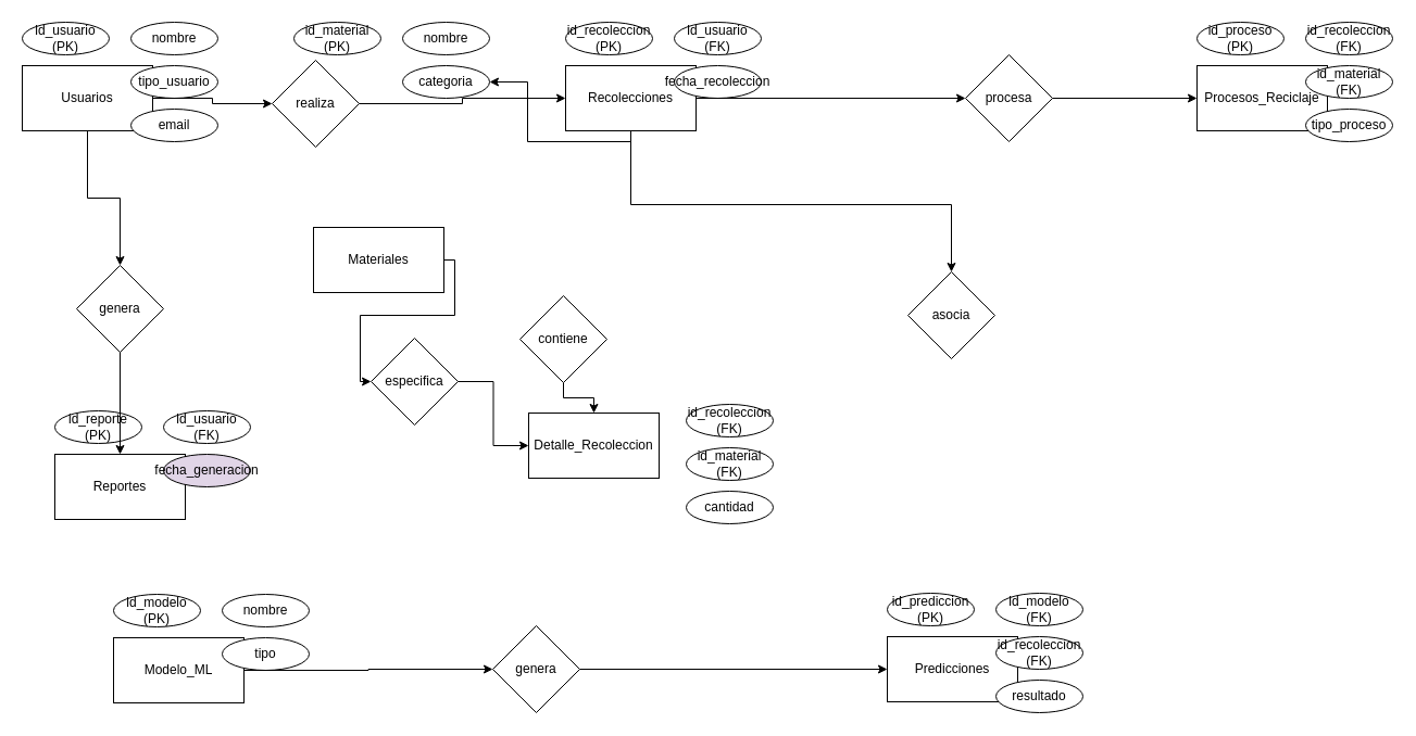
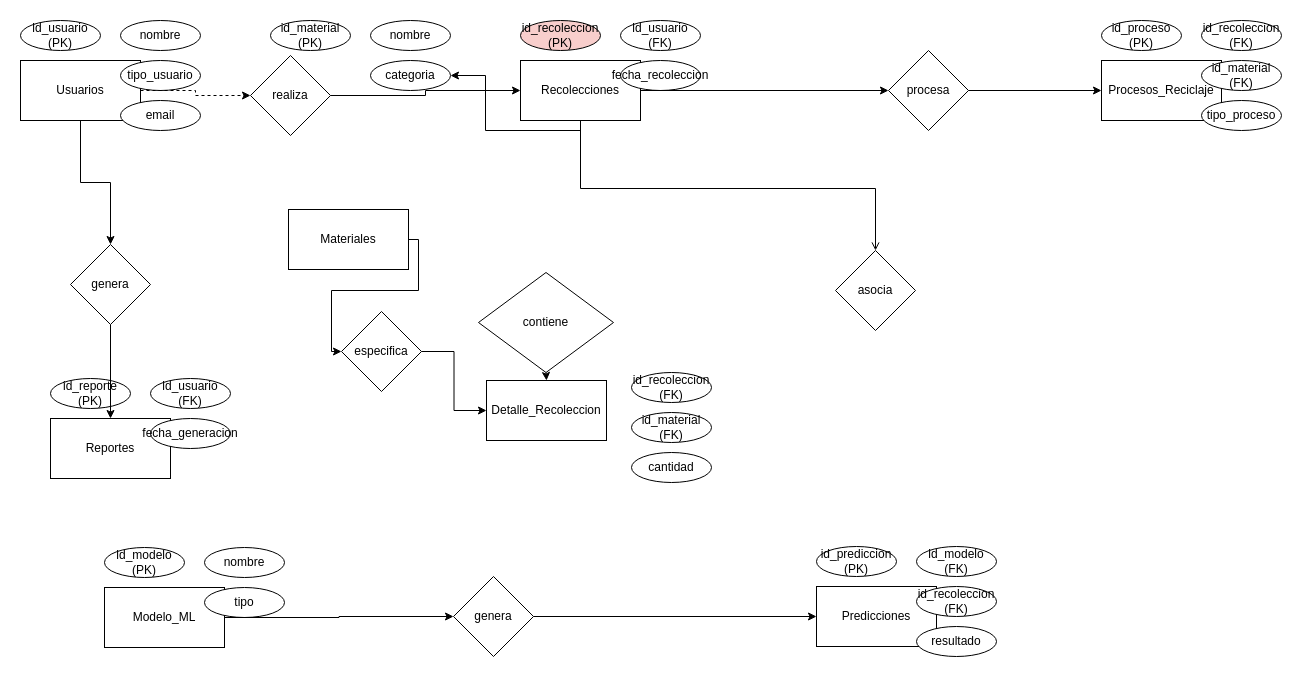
  <mxCell id="0" />
  <mxCell id="1" parent="0" />
  <mxCell id="2" value="Usuarios" style="rounded=0;whiteSpace=wrap;html=1;" vertex="1" parent="1"><mxGeometry x="20" y="60" width="120" height="60" as="geometry" /></mxCell>
  <mxCell id="3" value="id_usuario (PK)" style="ellipse;whiteSpace=wrap;html=1;" vertex="1" parent="1"><mxGeometry x="20" y="20" width="80" height="30" as="geometry" /></mxCell>
  <mxCell id="4" value="nombre" style="ellipse;whiteSpace=wrap;html=1;" vertex="1" parent="1"><mxGeometry x="120" y="20" width="80" height="30" as="geometry" /></mxCell>
  <mxCell id="5" value="tipo_usuario" style="ellipse;whiteSpace=wrap;html=1;" vertex="1" parent="1"><mxGeometry x="120" y="60" width="80" height="30" as="geometry" /></mxCell>
  <mxCell id="6" value="email" style="ellipse;whiteSpace=wrap;html=1;" vertex="1" parent="1"><mxGeometry x="120" y="100" width="80" height="30" as="geometry" /></mxCell>
  <mxCell id="7" value="Materiales" style="rounded=0;whiteSpace=wrap;html=1;" vertex="1" parent="1"><mxGeometry x="288" y="209" width="120" height="60" as="geometry" /></mxCell>
  <mxCell id="8" value="id_material (PK)" style="ellipse;whiteSpace=wrap;html=1;" vertex="1" parent="1"><mxGeometry x="270" y="20" width="80" height="30" as="geometry" /></mxCell>
  <mxCell id="9" value="nombre" style="ellipse;whiteSpace=wrap;html=1;" vertex="1" parent="1"><mxGeometry x="370" y="20" width="80" height="30" as="geometry" /></mxCell>
  <mxCell id="10" value="categoria" style="ellipse;whiteSpace=wrap;html=1;" vertex="1" parent="1"><mxGeometry x="370" y="60" width="80" height="30" as="geometry" /></mxCell>
  <mxCell id="11" value="Recolecciones" style="rounded=0;whiteSpace=wrap;html=1;" vertex="1" parent="1"><mxGeometry x="520" y="60" width="120" height="60" as="geometry" /></mxCell>
- <mxCell id="12" value="id_recoleccion (PK)" style="ellipse;whiteSpace=wrap;html=1;" vertex="1" parent="1"><mxGeometry x="520" y="20" width="80" height="30" as="geometry" /></mxCell>
+ <mxCell id="12" value="id_recoleccion (PK)" style="ellipse;whiteSpace=wrap;html=1;fillColor=#f8cecc;" vertex="1" parent="1"><mxGeometry x="520" y="20" width="80" height="30" as="geometry" /></mxCell>
  <mxCell id="13" value="id_usuario (FK)" style="ellipse;whiteSpace=wrap;html=1;" vertex="1" parent="1"><mxGeometry x="620" y="20" width="80" height="30" as="geometry" /></mxCell>
  <mxCell id="14" value="fecha_recoleccion" style="ellipse;whiteSpace=wrap;html=1;" vertex="1" parent="1"><mxGeometry x="620" y="60" width="80" height="30" as="geometry" /></mxCell>
  <mxCell id="15" value="realiza" style="rhombus;whiteSpace=wrap;html=1;" vertex="1" parent="1"><mxGeometry x="250" y="55" width="80" height="80" as="geometry" /></mxCell>
- <mxCell id="16" style="edgeStyle=orthogonalEdgeStyle;rounded=0;html=1;exitX=1;exitY=0.5;entryX=0;entryY=0.5;" edge="1" parent="1" source="2" target="15"><mxGeometry relative="1" as="geometry" /></mxCell>
+ <mxCell id="16" style="edgeStyle=orthogonalEdgeStyle;rounded=0;html=1;exitX=1;exitY=0.5;entryX=0;entryY=0.5;dashed=1;" edge="1" parent="1" source="2" target="15"><mxGeometry relative="1" as="geometry" /></mxCell>
  <mxCell id="17" style="edgeStyle=orthogonalEdgeStyle;rounded=0;html=1;exitX=1;exitY=0.5;entryX=0;entryY=0.5;" edge="1" parent="1" source="15" target="11"><mxGeometry relative="1" as="geometry" /></mxCell>
  <mxCell id="18" value="Detalle_Recoleccion" style="rounded=0;whiteSpace=wrap;html=1;" vertex="1" parent="1"><mxGeometry x="486" y="380" width="120" height="60" as="geometry" /></mxCell>
  <mxCell id="19" value="id_recoleccion (FK)" style="ellipse;whiteSpace=wrap;html=1;" vertex="1" parent="1"><mxGeometry x="631" y="372" width="80" height="30" as="geometry" /></mxCell>
  <mxCell id="20" value="id_material (FK)" style="ellipse;whiteSpace=wrap;html=1;" vertex="1" parent="1"><mxGeometry x="631" y="412" width="80" height="30" as="geometry" /></mxCell>
  <mxCell id="21" value="cantidad" style="ellipse;whiteSpace=wrap;html=1;" vertex="1" parent="1"><mxGeometry x="631" y="452" width="80" height="30" as="geometry" /></mxCell>
- <mxCell id="22" value="contiene" style="rhombus;whiteSpace=wrap;html=1;" vertex="1" parent="1"><mxGeometry x="478" y="272" width="80" height="80" as="geometry" /></mxCell>
+ <mxCell id="22" value="contiene" style="rhombus;whiteSpace=wrap;html=1;" vertex="1" parent="1"><mxGeometry x="478" y="272" width="135" height="100" as="geometry" /></mxCell>
  <mxCell id="23" style="edgeStyle=orthogonalEdgeStyle;rounded=0;html=1;exitX=0.5;exitY=1;" edge="1" parent="1" source="11" target="10"><mxGeometry relative="1" as="geometry" /></mxCell>
  <mxCell id="24" style="edgeStyle=orthogonalEdgeStyle;rounded=0;html=1;exitX=0.5;exitY=1;entryX=0.5;entryY=0;" edge="1" parent="1" source="22" target="18"><mxGeometry relative="1" as="geometry" /></mxCell>
  <mxCell id="25" value="especifica" style="rhombus;whiteSpace=wrap;html=1;" vertex="1" parent="1"><mxGeometry x="341" y="311" width="80" height="80" as="geometry" /></mxCell>
  <mxCell id="26" style="edgeStyle=orthogonalEdgeStyle;rounded=0;html=1;exitX=1;exitY=0.5;entryX=0;entryY=0.5;" edge="1" parent="1" source="7" target="25"><mxGeometry relative="1" as="geometry" /></mxCell>
  <mxCell id="27" style="edgeStyle=orthogonalEdgeStyle;rounded=0;html=1;exitX=1;exitY=0.5;entryX=0;entryY=0.5;" edge="1" parent="1" source="25" target="18"><mxGeometry relative="1" as="geometry" /></mxCell>
  <mxCell id="28" value="Procesos_Reciclaje" style="rounded=0;whiteSpace=wrap;html=1;" vertex="1" parent="1"><mxGeometry x="1101" y="60" width="120" height="60" as="geometry" /></mxCell>
  <mxCell id="29" value="id_proceso (PK)" style="ellipse;whiteSpace=wrap;html=1;" vertex="1" parent="1"><mxGeometry x="1101" y="20" width="80" height="30" as="geometry" /></mxCell>
  <mxCell id="30" value="id_recoleccion (FK)" style="ellipse;whiteSpace=wrap;html=1;" vertex="1" parent="1"><mxGeometry x="1201" y="20" width="80" height="30" as="geometry" /></mxCell>
  <mxCell id="31" value="id_material (FK)" style="ellipse;whiteSpace=wrap;html=1;" vertex="1" parent="1"><mxGeometry x="1201" y="60" width="80" height="30" as="geometry" /></mxCell>
  <mxCell id="32" value="tipo_proceso" style="ellipse;whiteSpace=wrap;html=1;" vertex="1" parent="1"><mxGeometry x="1201" y="100" width="80" height="30" as="geometry" /></mxCell>
  <mxCell id="33" value="procesa" style="rhombus;whiteSpace=wrap;html=1;" vertex="1" parent="1"><mxGeometry x="888" y="50" width="80" height="80" as="geometry" /></mxCell>
  <mxCell id="34" style="edgeStyle=orthogonalEdgeStyle;rounded=0;html=1;exitX=1;exitY=0.5;entryX=0;entryY=0.5;" edge="1" parent="1" source="11" target="33"><mxGeometry relative="1" as="geometry" /></mxCell>
  <mxCell id="35" style="edgeStyle=orthogonalEdgeStyle;rounded=0;html=1;exitX=1;exitY=0.5;entryX=0;entryY=0.5;" edge="1" parent="1" source="33" target="28"><mxGeometry relative="1" as="geometry" /></mxCell>
  <mxCell id="36" value="Reportes" style="rounded=0;whiteSpace=wrap;html=1;" vertex="1" parent="1"><mxGeometry x="50" y="418" width="120" height="60" as="geometry" /></mxCell>
  <mxCell id="37" value="id_reporte (PK)" style="ellipse;whiteSpace=wrap;html=1;" vertex="1" parent="1"><mxGeometry x="50" y="378" width="80" height="30" as="geometry" /></mxCell>
  <mxCell id="38" value="id_usuario (FK)" style="ellipse;whiteSpace=wrap;html=1;" vertex="1" parent="1"><mxGeometry x="150" y="378" width="80" height="30" as="geometry" /></mxCell>
- <mxCell id="39" value="fecha_generacion" style="ellipse;whiteSpace=wrap;html=1;fillColor=#e1d5e7;" vertex="1" parent="1"><mxGeometry x="150" y="418" width="80" height="30" as="geometry" /></mxCell>
+ <mxCell id="39" value="fecha_generacion" style="ellipse;whiteSpace=wrap;html=1;" vertex="1" parent="1"><mxGeometry x="150" y="418" width="80" height="30" as="geometry" /></mxCell>
  <mxCell id="40" value="genera" style="rhombus;whiteSpace=wrap;html=1;" vertex="1" parent="1"><mxGeometry x="70" y="244" width="80" height="80" as="geometry" /></mxCell>
  <mxCell id="41" style="edgeStyle=orthogonalEdgeStyle;rounded=0;html=1;exitX=0.5;exitY=1;entryX=0.5;entryY=0;" edge="1" parent="1" source="2" target="40"><mxGeometry relative="1" as="geometry" /></mxCell>
  <mxCell id="42" style="edgeStyle=orthogonalEdgeStyle;rounded=0;html=1;exitX=0.5;exitY=1;entryX=0.5;entryY=0;" edge="1" parent="1" source="40" target="36"><mxGeometry relative="1" as="geometry" /></mxCell>
  <mxCell id="43" value="Modelo_ML" style="rounded=0;whiteSpace=wrap;html=1;" vertex="1" parent="1"><mxGeometry x="104" y="587" width="120" height="60" as="geometry" /></mxCell>
  <mxCell id="44" value="id_modelo (PK)" style="ellipse;whiteSpace=wrap;html=1;" vertex="1" parent="1"><mxGeometry x="104" y="547" width="80" height="30" as="geometry" /></mxCell>
  <mxCell id="45" value="nombre" style="ellipse;whiteSpace=wrap;html=1;" vertex="1" parent="1"><mxGeometry x="204" y="547" width="80" height="30" as="geometry" /></mxCell>
  <mxCell id="46" value="tipo" style="ellipse;whiteSpace=wrap;html=1;" vertex="1" parent="1"><mxGeometry x="204" y="587" width="80" height="30" as="geometry" /></mxCell>
  <mxCell id="47" value="Predicciones" style="rounded=0;whiteSpace=wrap;html=1;" vertex="1" parent="1"><mxGeometry x="816" y="586" width="120" height="60" as="geometry" /></mxCell>
  <mxCell id="48" value="id_prediccion (PK)" style="ellipse;whiteSpace=wrap;html=1;" vertex="1" parent="1"><mxGeometry x="816" y="546" width="80" height="30" as="geometry" /></mxCell>
  <mxCell id="49" value="id_modelo (FK)" style="ellipse;whiteSpace=wrap;html=1;" vertex="1" parent="1"><mxGeometry x="916" y="546" width="80" height="30" as="geometry" /></mxCell>
  <mxCell id="50" value="id_recoleccion (FK)" style="ellipse;whiteSpace=wrap;html=1;" vertex="1" parent="1"><mxGeometry x="916" y="586" width="80" height="30" as="geometry" /></mxCell>
  <mxCell id="51" value="resultado" style="ellipse;whiteSpace=wrap;html=1;" vertex="1" parent="1"><mxGeometry x="916" y="626" width="80" height="30" as="geometry" /></mxCell>
  <mxCell id="52" value="genera" style="rhombus;whiteSpace=wrap;html=1;" vertex="1" parent="1"><mxGeometry x="453" y="576" width="80" height="80" as="geometry" /></mxCell>
  <mxCell id="53" style="edgeStyle=orthogonalEdgeStyle;rounded=0;html=1;exitX=1;exitY=0.5;entryX=0;entryY=0.5;" edge="1" parent="1" source="43" target="52"><mxGeometry relative="1" as="geometry" /></mxCell>
  <mxCell id="54" style="edgeStyle=orthogonalEdgeStyle;rounded=0;html=1;exitX=1;exitY=0.5;entryX=0;entryY=0.5;" edge="1" parent="1" source="52" target="47"><mxGeometry relative="1" as="geometry" /></mxCell>
  <mxCell id="55" value="asocia" style="rhombus;whiteSpace=wrap;html=1;" vertex="1" parent="1"><mxGeometry x="835" y="250" width="80" height="80" as="geometry" /></mxCell>
- <mxCell id="56" style="edgeStyle=orthogonalEdgeStyle;rounded=0;html=1;exitX=0.5;exitY=1;entryX=0.5;entryY=0;" edge="1" parent="1" source="11" target="55"><mxGeometry relative="1" as="geometry"><Array as="points"><mxPoint x="580" y="188" /><mxPoint x="875" y="188" /></Array></mxGeometry></mxCell>
+ <mxCell id="56" style="edgeStyle=orthogonalEdgeStyle;rounded=0;html=1;exitX=0.5;exitY=1;entryX=0.5;entryY=0;endArrow=open;" edge="1" parent="1" source="11" target="55"><mxGeometry relative="1" as="geometry"><Array as="points"><mxPoint x="580" y="188" /><mxPoint x="875" y="188" /></Array></mxGeometry></mxCell>
